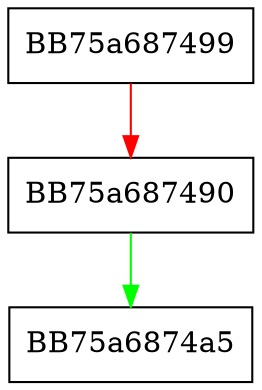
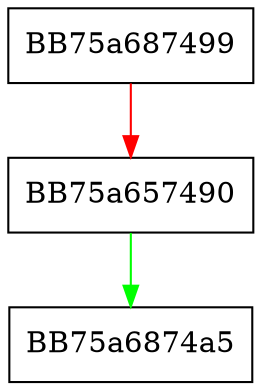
  digraph {
    splines=ortho
    node [shape=box]
-   BB75a687490
+   BB75a687490 [label=BB75a657490]
    BB75a6874a5
    BB75a687499
    BB75a687490 -> BB75a6874a5 [color=green]
    BB75a687499 -> BB75a687490 [color=red]
  }
